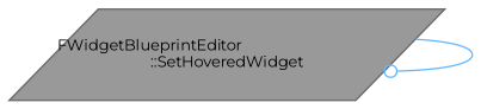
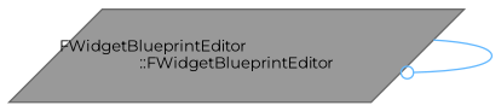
  digraph {
    rankdir=TB
    fontname=Montserrat
-   n1 [color=gray40 fillcolor=grey60 fontcolor=black fontname=Montserrat fontsize=10 height=0.2 label="FWidgetBlueprintEditor\l::SetHoveredWidget" shape=parallelogram style=filled width=0.4]
+   n1 [color=gray40 fillcolor=grey60 fontcolor=black fontname=Montserrat fontsize=10 height=0.2 label="FWidgetBlueprintEditor\l::FWidgetBlueprintEditor" shape=parallelogram style=filled width=0.4]
    n1 -> n1 [color=steelblue1 fontname=Montserrat fontsize=10 labelfontname=Helvetica labelfontsize=10 style=solid arrowhead=odot]
  }
